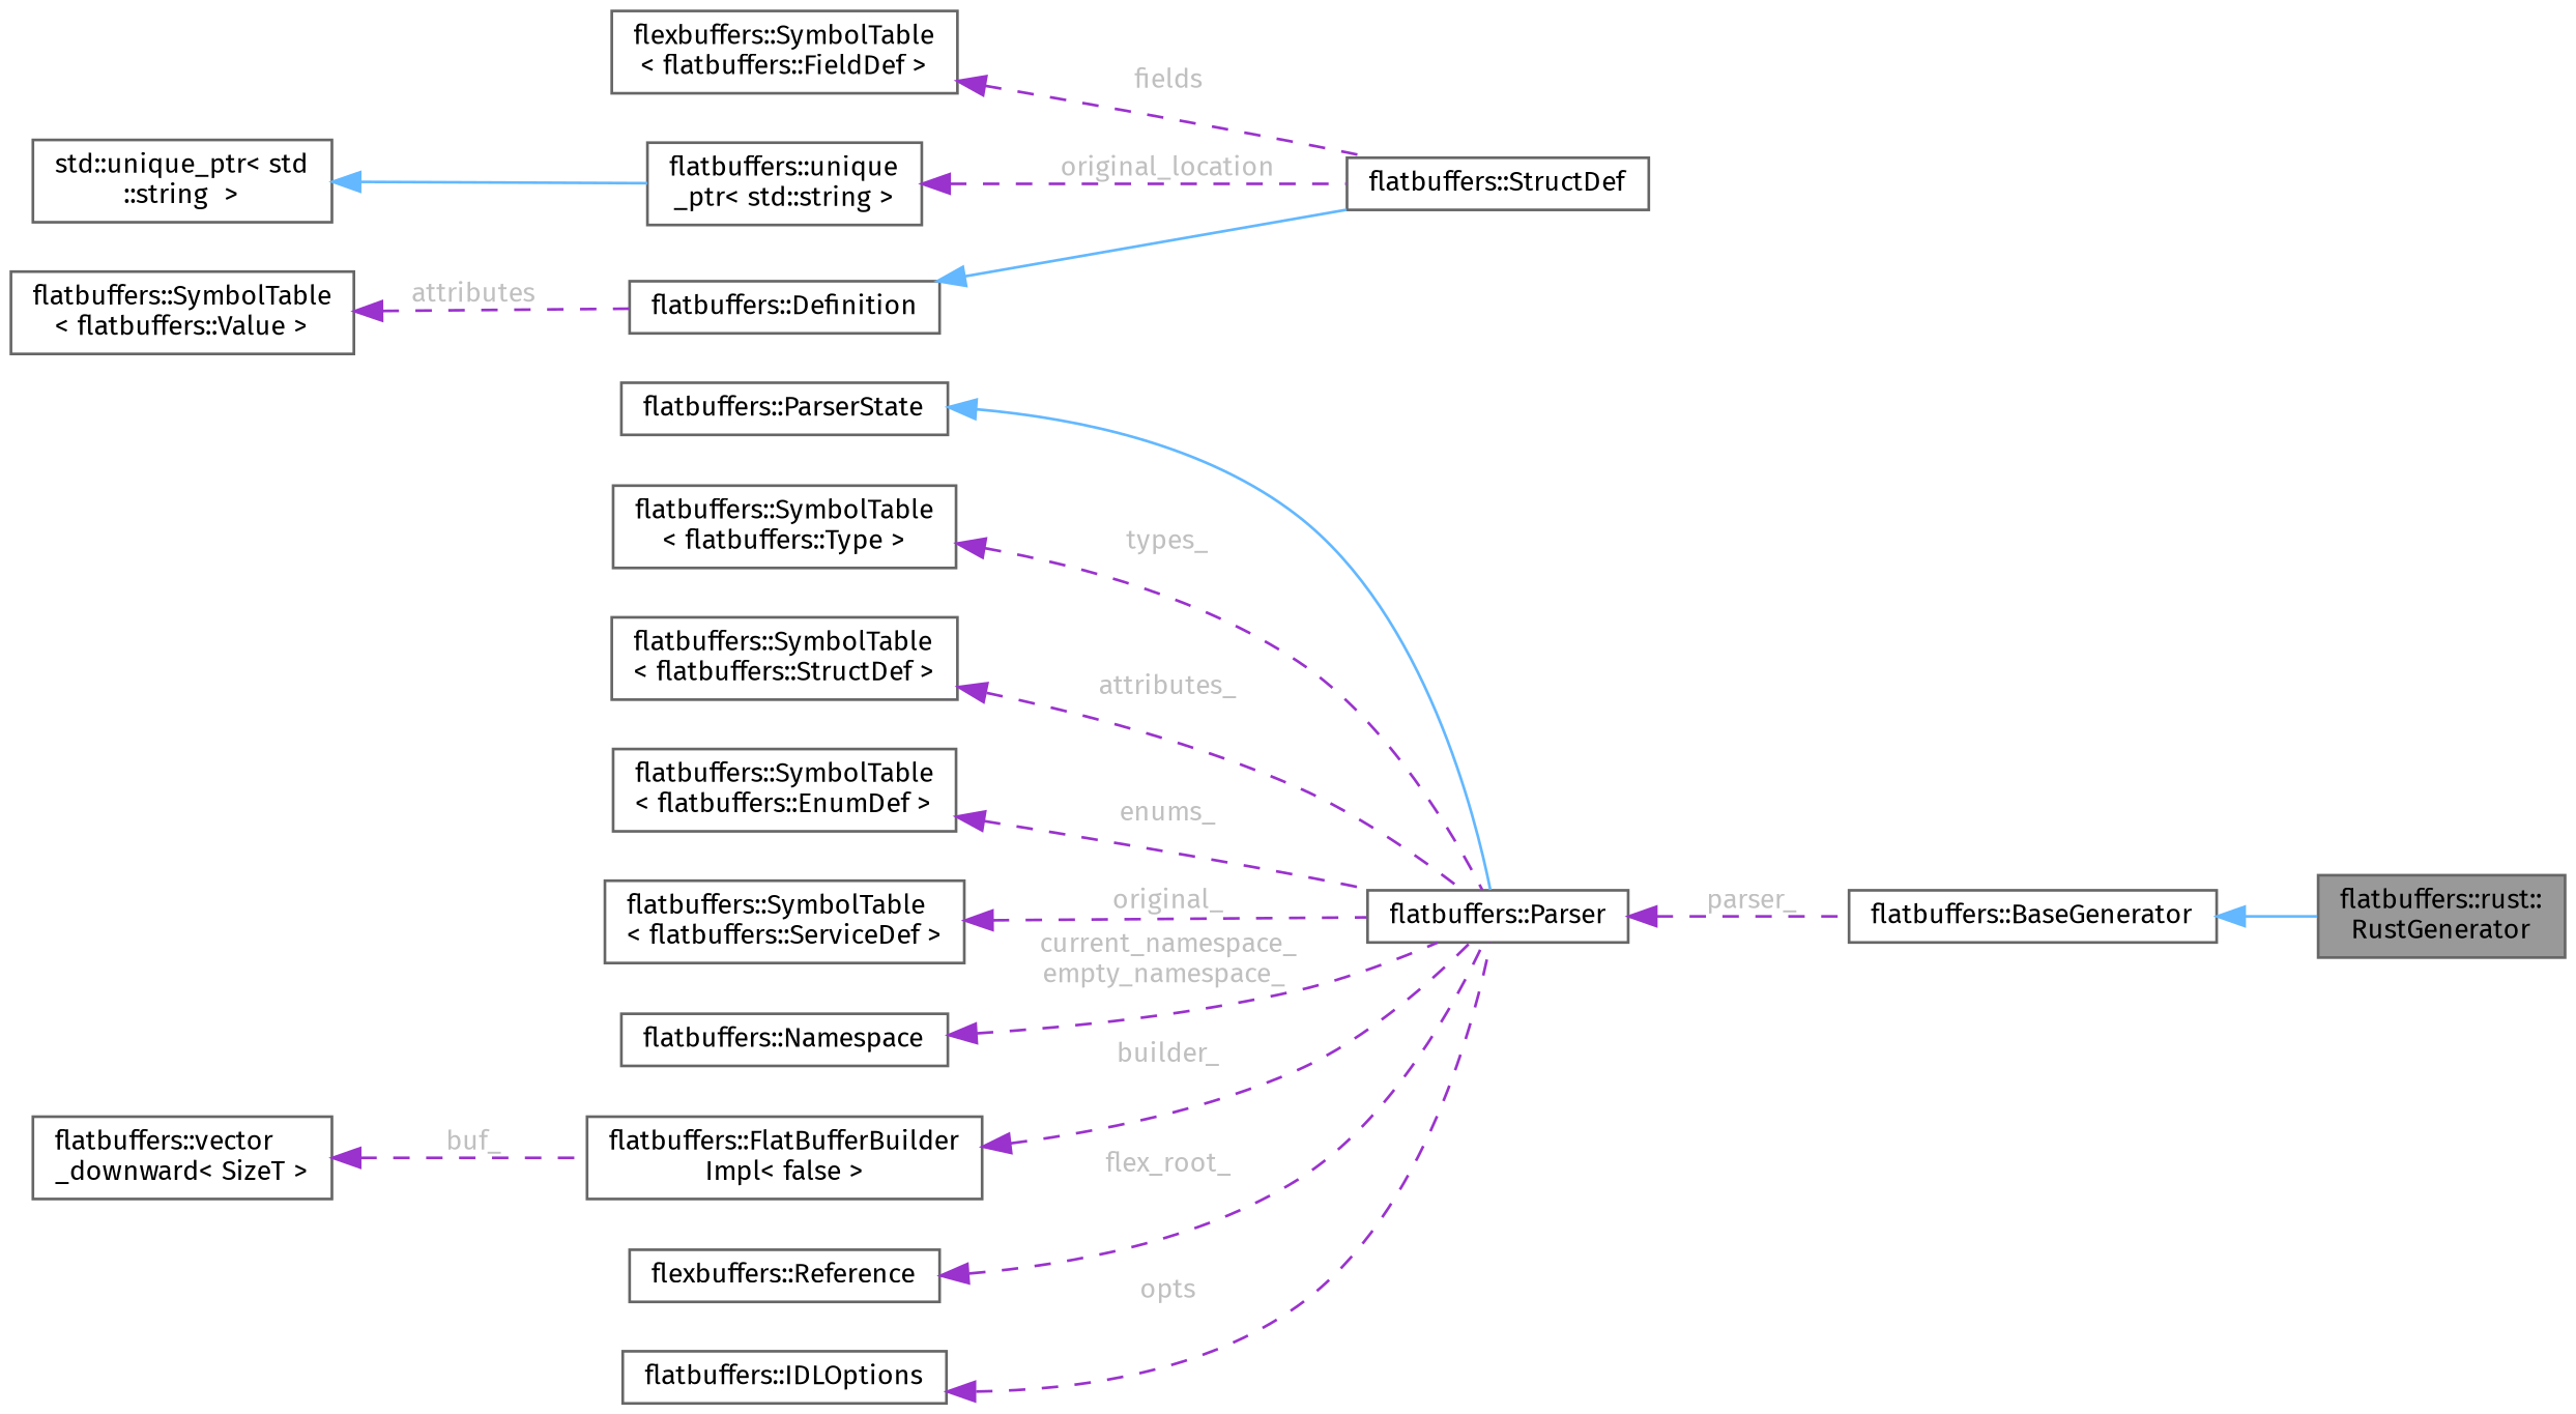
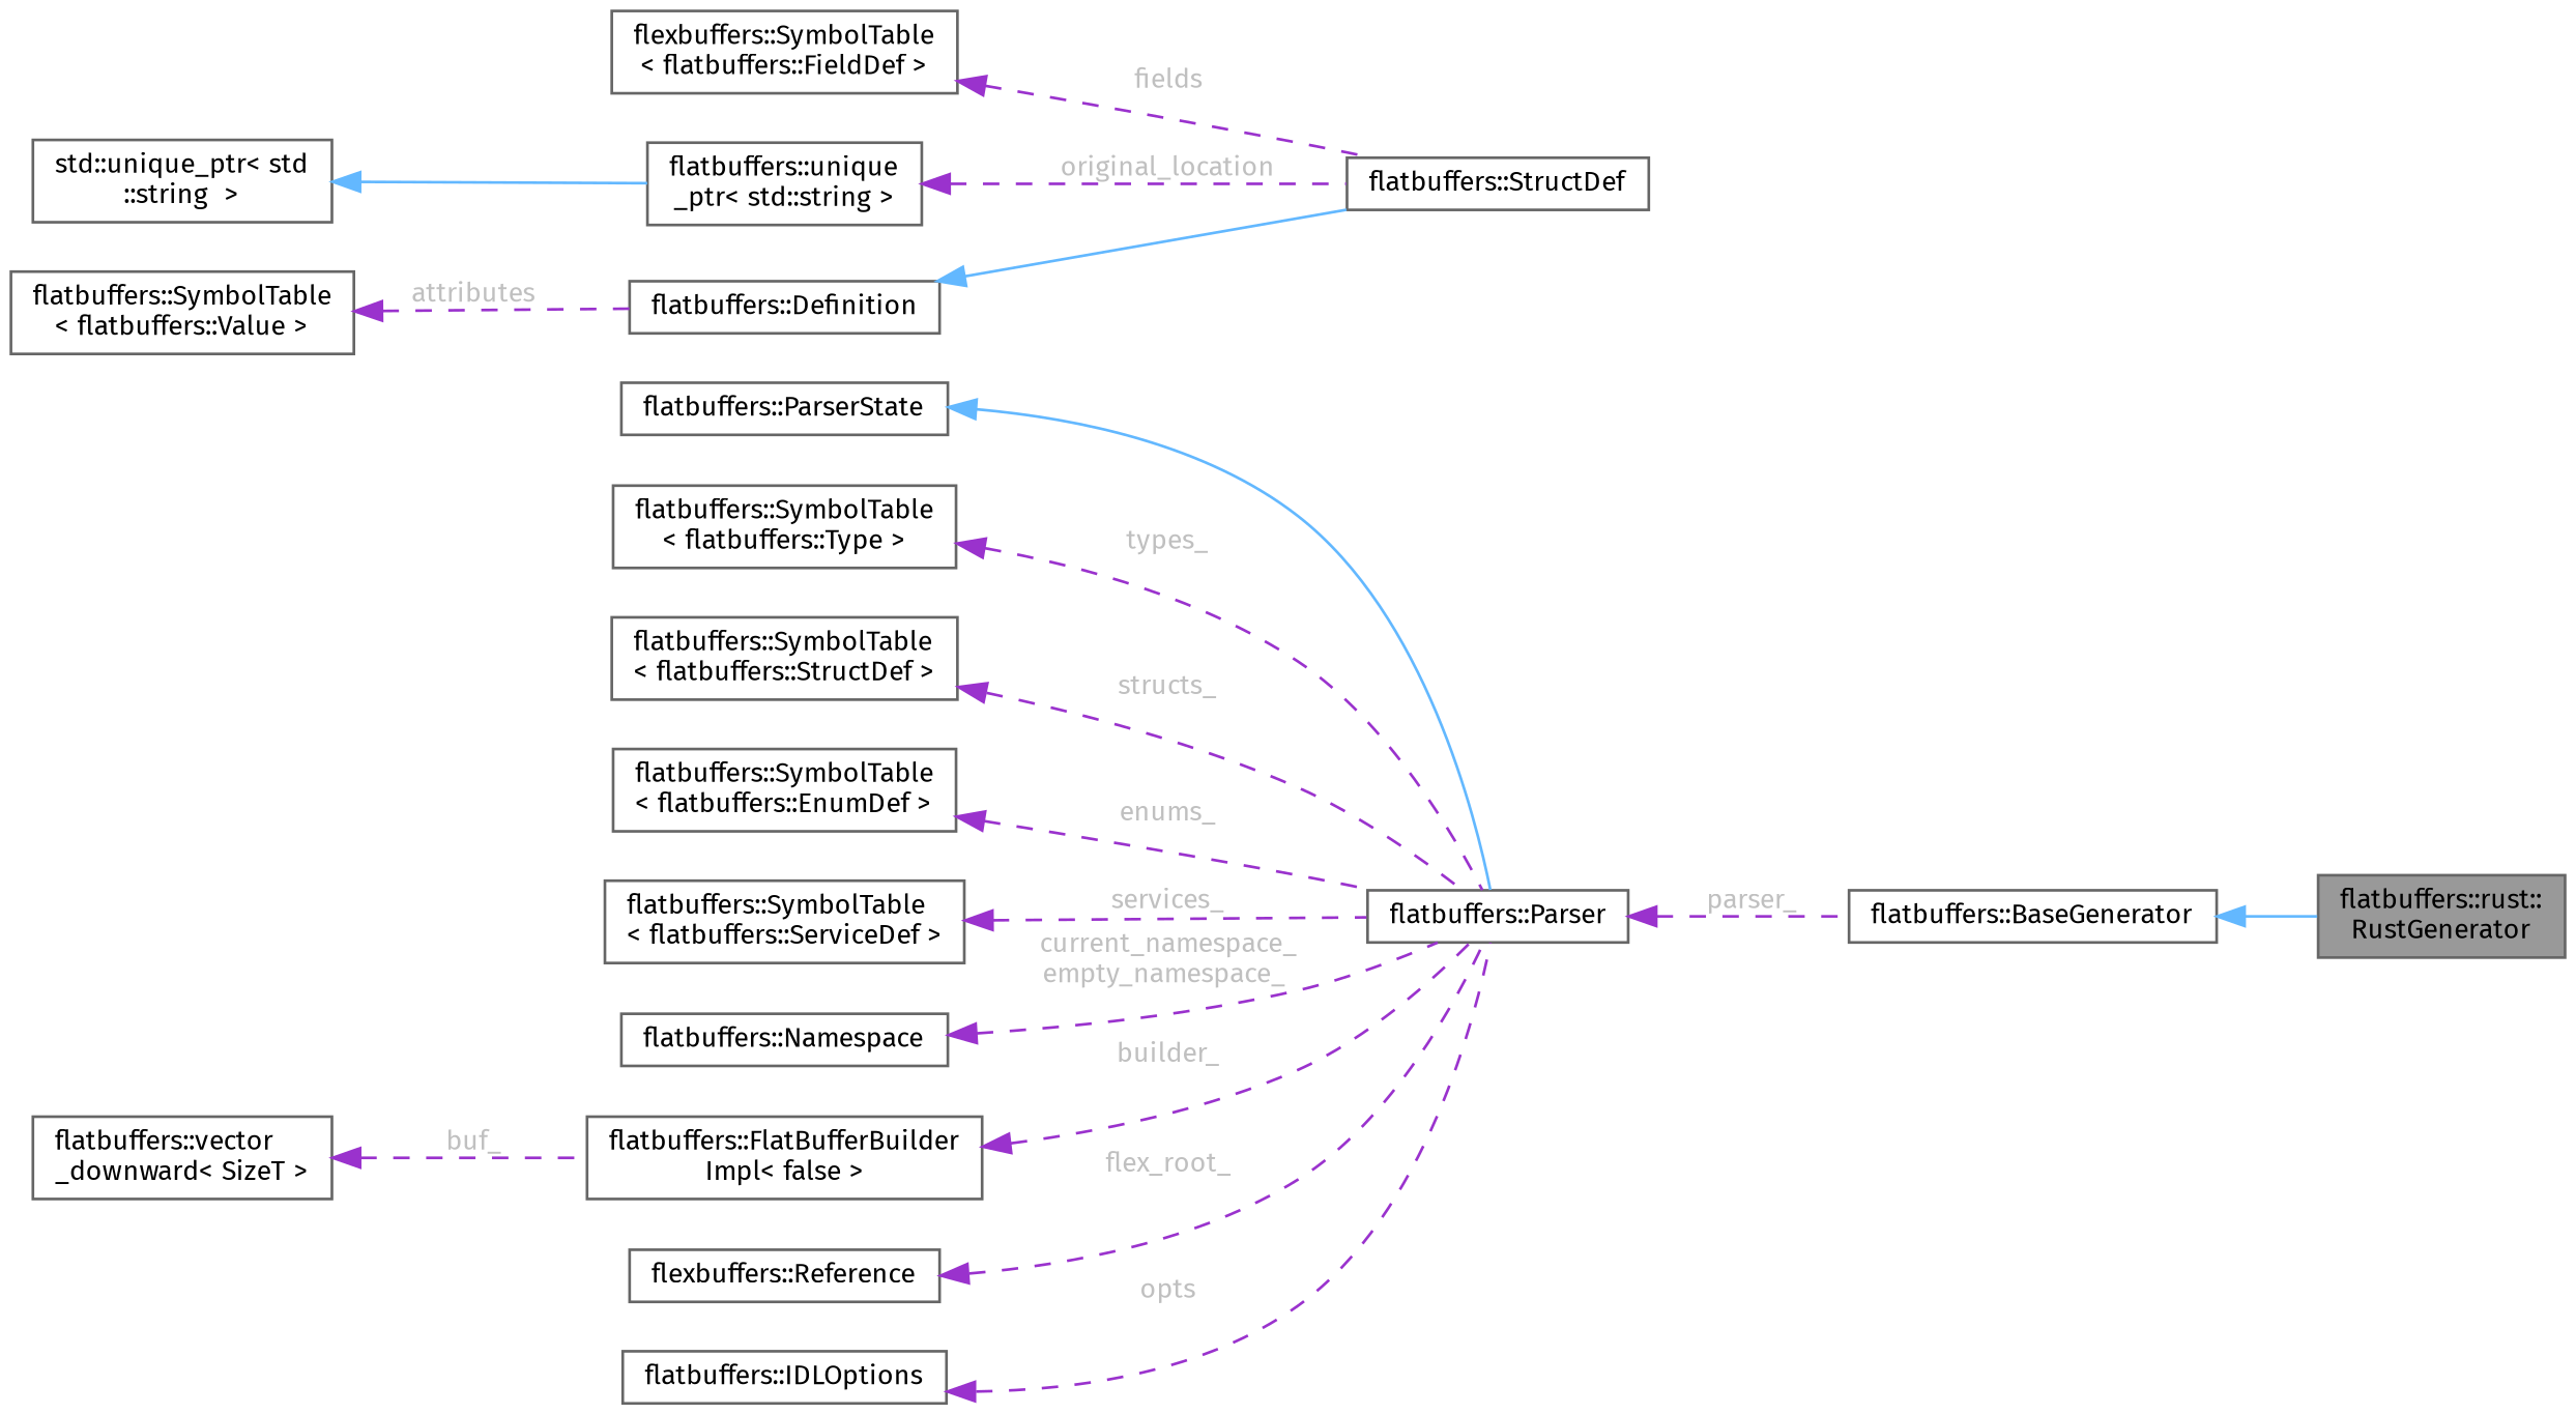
  digraph {
    fontname="Fira Sans"
    rankdir=LR
    node [color=gray40 fillcolor=white fontname="Fira Sans" fontsize=10 shape=box style=filled]
    edge [color=darkorchid3 dir=back fontname="Fira Sans" fontsize=10 labelfontname=Helvetica labelfontsize=10 style=dashed fontcolor=grey]
    n1 [fillcolor=grey60 fontcolor=black height=0.2 label="flatbuffers::rust::\lRustGenerator" width=0.4]
    n2 [height=0.2 label="flatbuffers::BaseGenerator" width=0.4]
    n3 [height=0.2 label="flatbuffers::Parser" width=0.4]
    n4 [height=0.2 label="flatbuffers::ParserState" width=0.4]
    n5 [height=0.2 label="flatbuffers::SymbolTable\l\< flatbuffers::Type \>" width=0.4]
    n6 [height=0.2 label="flatbuffers::SymbolTable\l\< flatbuffers::StructDef \>" width=0.4]
    n7 [height=0.2 label="flatbuffers::SymbolTable\l\< flatbuffers::EnumDef \>" width=0.4]
    n8 [height=0.2 label="flatbuffers::SymbolTable\l\< flatbuffers::ServiceDef \>" width=0.4]
    n9 [height=0.2 label="flatbuffers::Namespace" width=0.4]
    n10 [height=0.2 label="flatbuffers::Definition" width=0.4]
    n11 [height=0.2 label="flatbuffers::StructDef" width=0.4]
    n12 [height=0.2 label="flatbuffers::FlatBufferBuilder\lImpl\< false \>" width=0.4]
    n13 [height=0.2 label="flatbuffers::vector\l_downward\< SizeT \>" width=0.4]
    n14 [height=0.2 label="flexbuffers::Reference" width=0.4]
    n15 [height=0.2 label="flatbuffers::SymbolTable\l\< flatbuffers::Value \>" width=0.4]
    n16 [height=0.2 label="flexbuffers::SymbolTable\l\< flatbuffers::FieldDef \>" width=0.4]
    n17 [height=0.2 label="flatbuffers::unique\l_ptr\< std::string \>" width=0.4]
    n18 [height=0.2 label="std::unique_ptr\< std\l::string  \>" width=0.4]
    n19 [height=0.2 label="flatbuffers::IDLOptions" width=0.4]
    n2 -> n1 [color=steelblue1 style=solid fontcolor=""]
    n3 -> n2 [label=" parser_"]
    n4 -> n3 [color=steelblue1 style=solid fontcolor=""]
    n5 -> n3 [label=" types_"]
-   n6 -> n3 [label=" attributes_"]
+   n6 -> n3 [label=" structs_"]
    n7 -> n3 [label=" enums_"]
-   n8 -> n3 [label=" original_"]
+   n8 -> n3 [label=" services_"]
    n9 -> n3 [label=" current_namespace_\nempty_namespace_"]
    n10 -> n11 [color=steelblue1 style=solid fontcolor=""]
    n12 -> n3 [label=" builder_"]
    n13 -> n12 [label=" buf_"]
    n14 -> n3 [label=" flex_root_"]
    n15 -> n10 [label=" attributes"]
    n16 -> n11 [label=" fields"]
    n17 -> n11 [label=" original_location"]
    n18 -> n17 [color=steelblue1 style=solid fontcolor=""]
    n19 -> n3 [label=" opts"]
  }
